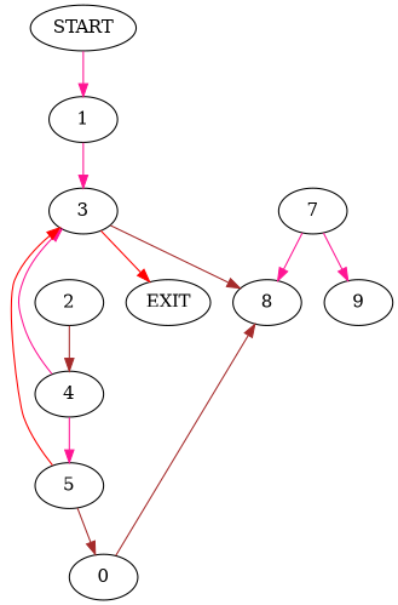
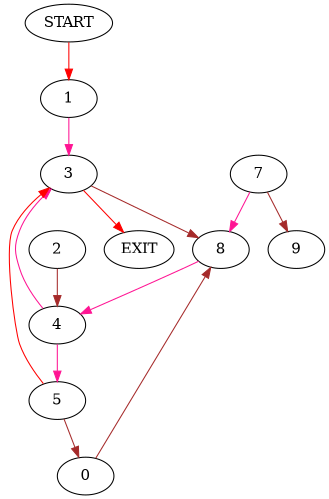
  digraph {
    edge [color=deeppink]
    n1 [label=START]
    1
    3
    n4 [label=EXIT]
    2
    4
    8
    5
    n9 [label=0]
    7
    9
-   n1 -> 1
+   n1 -> 1 [color=red]
    1 -> 3
    3 -> n4 [color=red]
    3 -> 8 [color=brown]
    2 -> 4 [color=brown]
    4 -> 3
    4 -> 5
+   8 -> 4
    5 -> 3 [color=red]
    5 -> n9 [color=brown]
    n9 -> 8 [color=brown]
    7 -> 8
-   7 -> 9
+   7 -> 9 [color=brown]
  }
